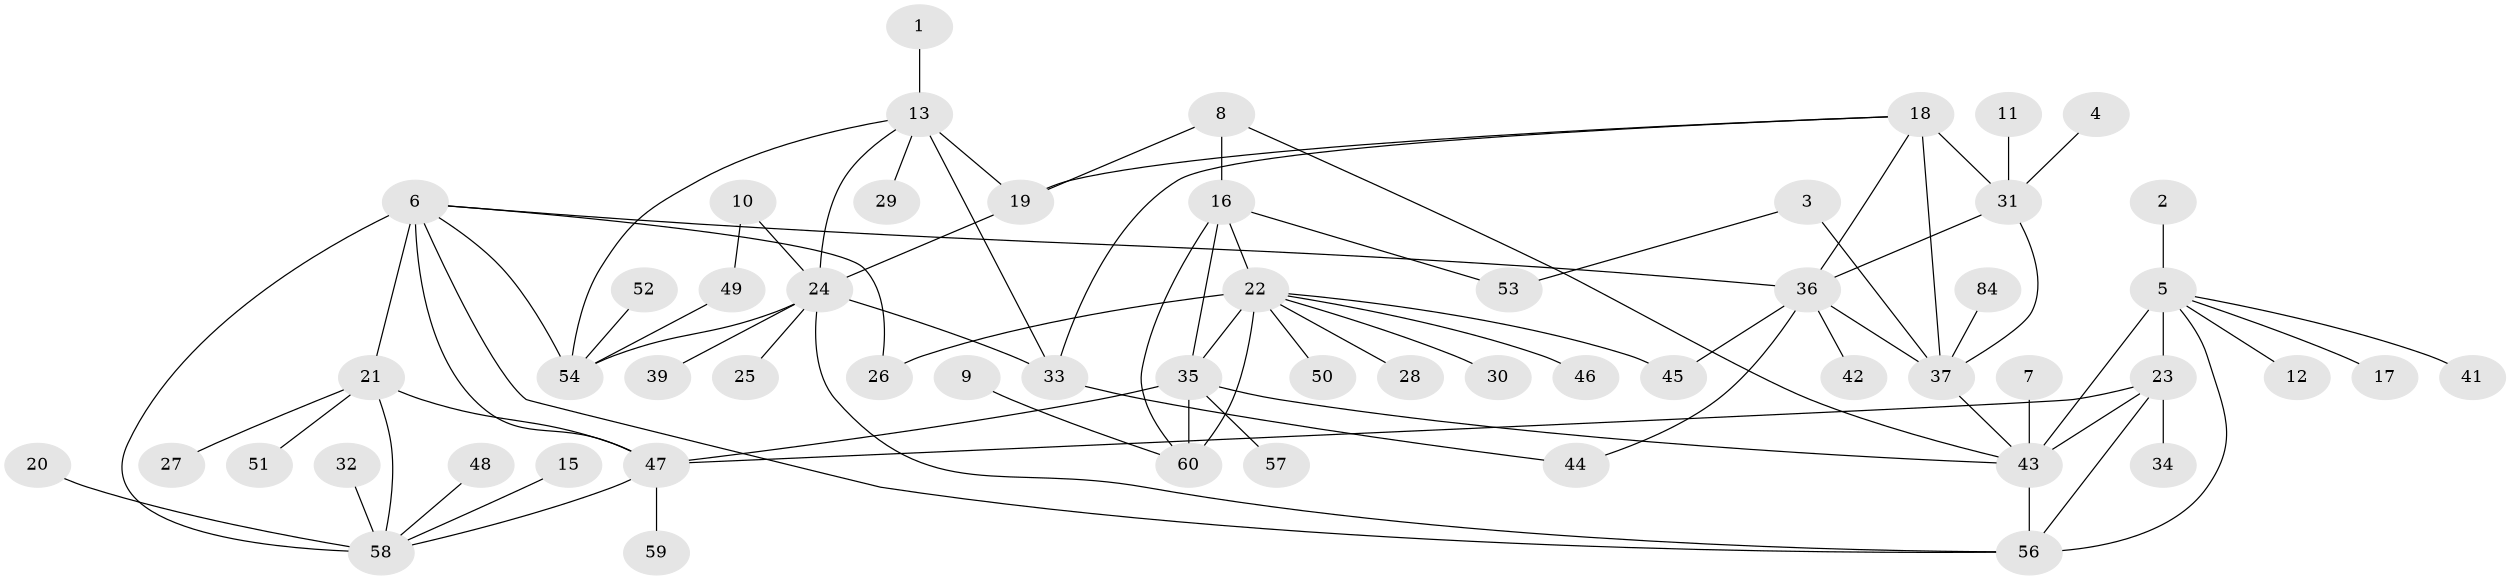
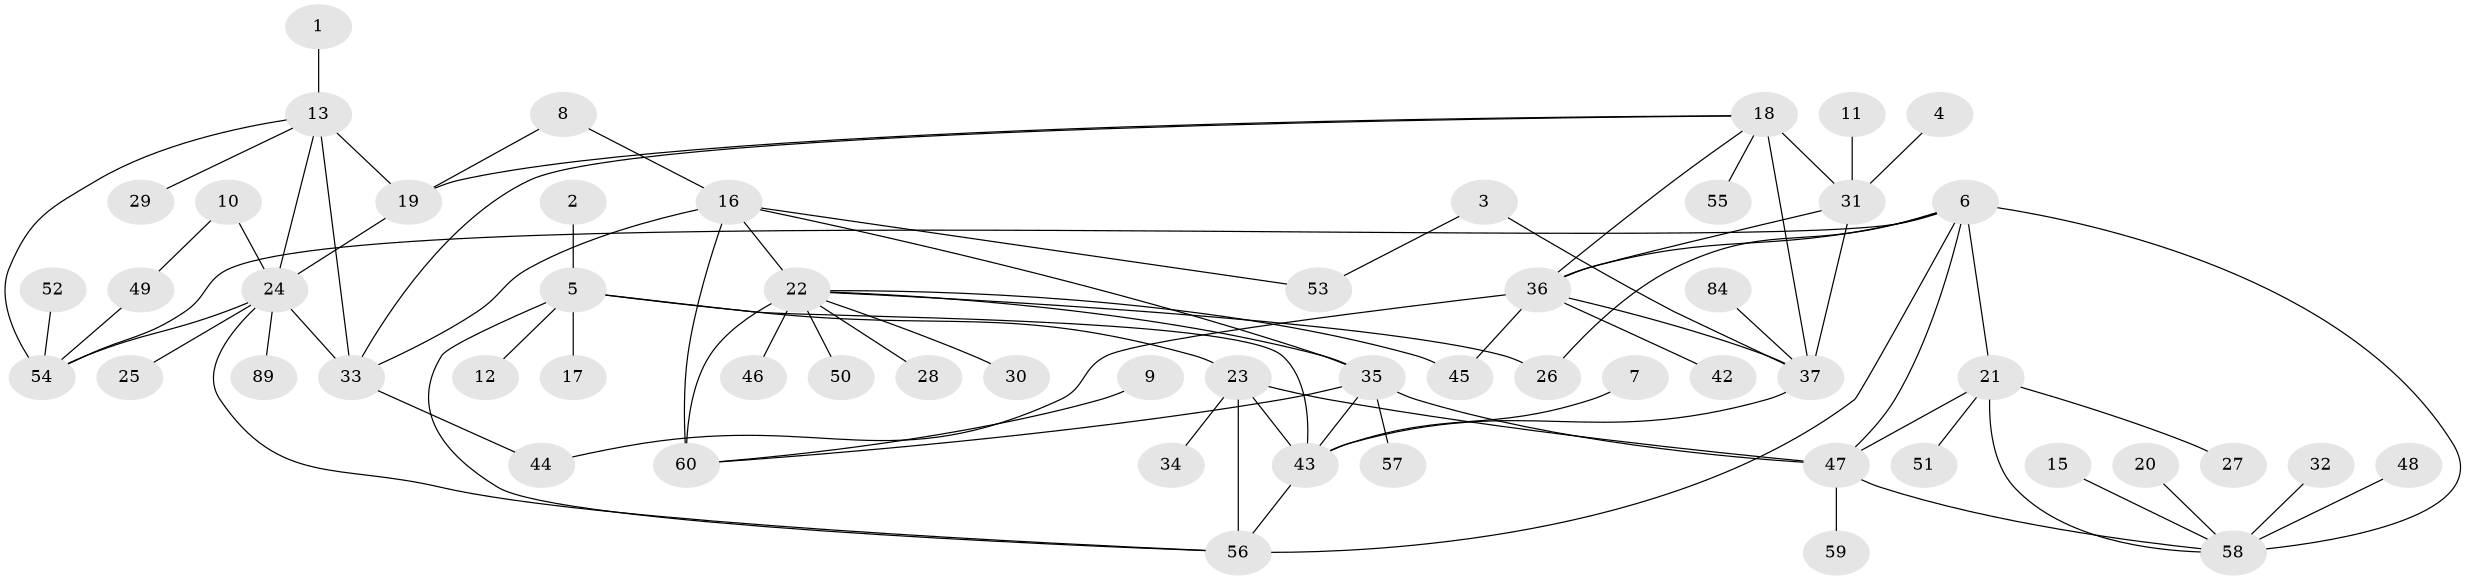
  graph {
    node [color=gray90 style=filled]
    edge [weight=1.0]
    1
    13
    54
    19
    24
    29
    33
    2
    5
    12
    17
    23
-   41
    43
    56
    3
    37
    53
    4
    31
    36
    47
    34
    6
    21
    26
    58
    27
    51
    45
    44
    42
    59
    7
    8
    16
    60
    22
    35
    9
    10
    49
    25
-   39
+   39 [label=89]
    11
    n46 [label=84]
    15
    28
    30
    46
    50
    57
    18
+   55
    20
    32
    48
    52
    1 -- 13
    13 -- 54 [weight=2.0]
    13 -- 19
    13 -- 24 [weight=2.0]
    13 -- 29
    13 -- 33 [weight=4.0]
    19 -- 24
    24 -- 54
    24 -- 33 [weight=2.0]
    24 -- 56
    24 -- 25
    24 -- 39
    33 -- 44
    2 -- 5
    5 -- 12
    5 -- 17
    5 -- 23 [weight=2.0]
-   5 -- 41
    5 -- 43 [weight=4.0]
    5 -- 56 [weight=2.0]
    23 -- 43 [weight=2.0]
    23 -- 56
    23 -- 47
    23 -- 34
    43 -- 56 [weight=2.0]
    3 -- 37
    3 -- 53
    37 -- 43
    4 -- 31
    31 -- 37 [weight=2.0]
    31 -- 36
    36 -- 37 [weight=2.0]
    36 -- 45
    36 -- 44
    36 -- 42
    47 -- 58 [weight=2.0]
    47 -- 59
    6 -- 54
    6 -- 56
    6 -- 36
    6 -- 47 [weight=2.0]
    6 -- 21 [weight=2.0]
    6 -- 26
    6 -- 58 [weight=4.0]
    21 -- 47
    21 -- 58 [weight=2.0]
    21 -- 27
    21 -- 51
    7 -- 43
    8 -- 19
-   8 -- 43
    8 -- 16
+   16 -- 33
    16 -- 53
    16 -- 60 [weight=2.0]
    16 -- 22 [weight=2.0]
    16 -- 35
    22 -- 26
    22 -- 45
    22 -- 60 [weight=4.0]
    22 -- 35 [weight=2.0]
    22 -- 28
    22 -- 30
    22 -- 46
    22 -- 50
    35 -- 43
    35 -- 47
    35 -- 60 [weight=2.0]
    35 -- 57
    9 -- 60
    10 -- 24
    10 -- 49
    49 -- 54 [weight=2.0]
    11 -- 31
    n46 -- 37
    15 -- 58
    18 -- 19
    18 -- 33
    18 -- 37 [weight=4.0]
    18 -- 31 [weight=2.0]
    18 -- 36 [weight=2.0]
+   18 -- 55
    20 -- 58
    32 -- 58
    48 -- 58
    52 -- 54
  }
